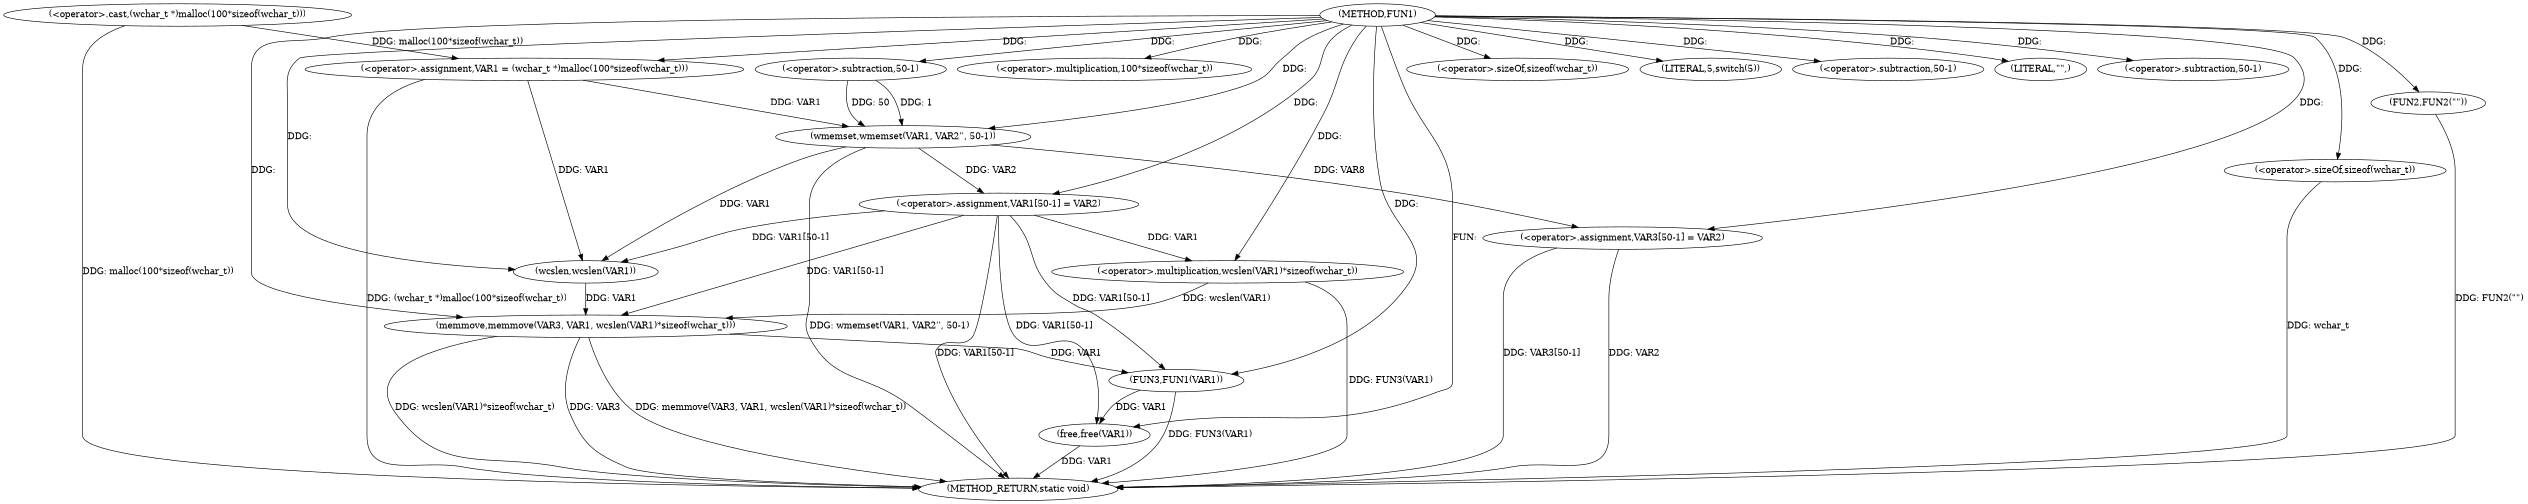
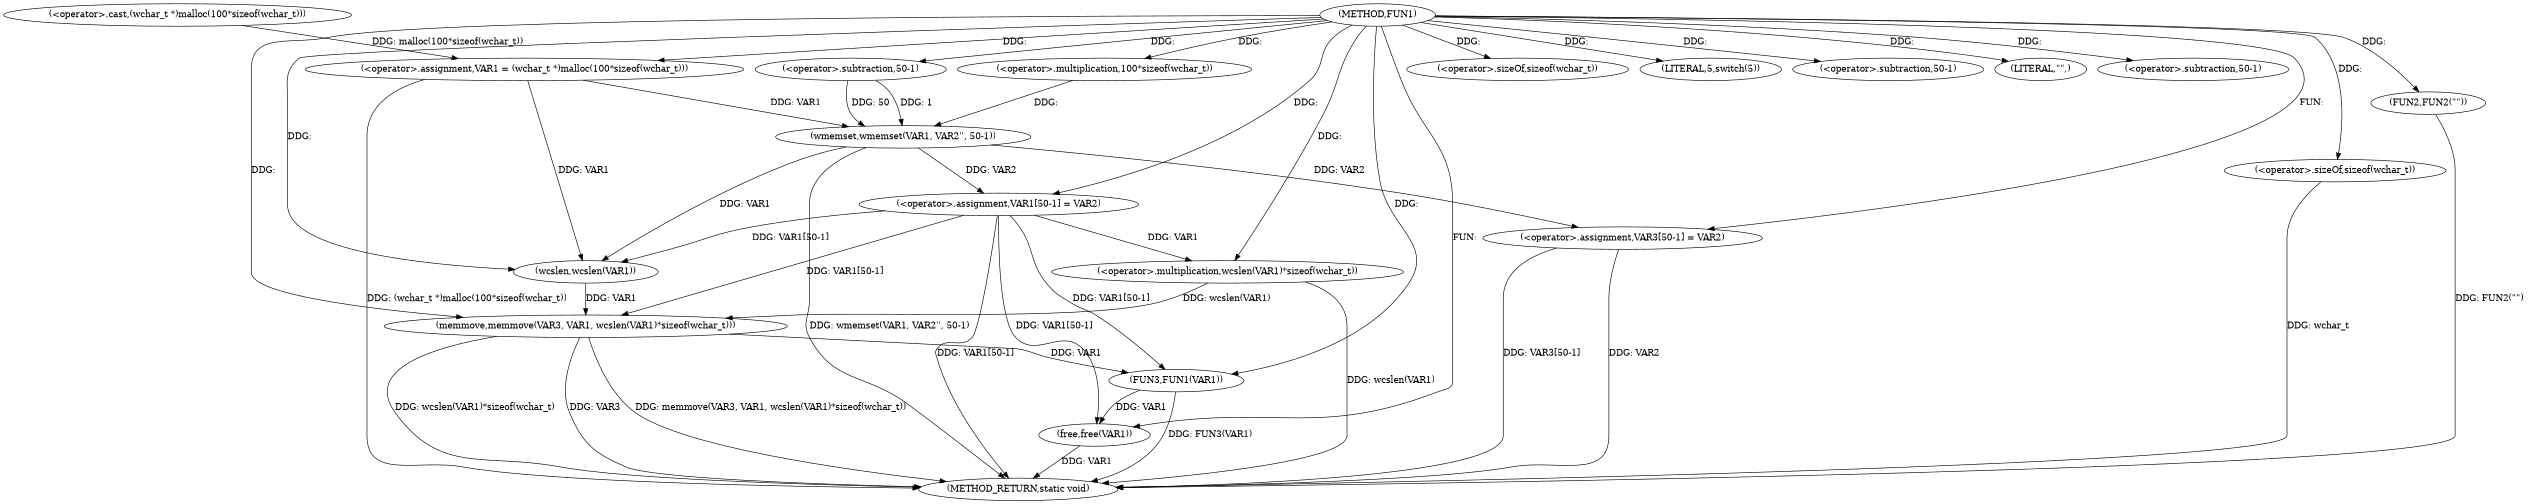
  digraph {
    n1 [label="(METHOD,FUN1)"]
    n2 [label="(<operator>.assignment,VAR1 = (wchar_t *)malloc(100*sizeof(wchar_t)))"]
    n3 [label="(<operator>.multiplication,100*sizeof(wchar_t))"]
    n4 [label="(<operator>.sizeOf,sizeof(wchar_t))"]
    n5 [label="(LITERAL,5,switch(5))"]
    n6 [label="(FUN2,FUN2(\"\"))"]
    n7 [label="(wmemset,wmemset(VAR1, VAR2'', 50-1))"]
    n8 [label="(<operator>.subtraction,50-1)"]
    n9 [label="(<operator>.assignment,VAR1[50-1] = VAR2)"]
    n10 [label="(<operator>.subtraction,50-1)"]
    n11 [label="(LITERAL,\"\",)"]
    n12 [label="(memmove,memmove(VAR3, VAR1, wcslen(VAR1)*sizeof(wchar_t)))"]
    n13 [label="(<operator>.multiplication,wcslen(VAR1)*sizeof(wchar_t))"]
    n14 [label="(wcslen,wcslen(VAR1))"]
    n15 [label="(<operator>.sizeOf,sizeof(wchar_t))"]
    n16 [label="(<operator>.assignment,VAR3[50-1] = VAR2)"]
    n17 [label="(<operator>.subtraction,50-1)"]
    n18 [label="(FUN3,FUN1(VAR1))"]
    n19 [label="(free,free(VAR1))"]
    n20 [label="(METHOD_RETURN,static void)"]
    n21 [label="(<operator>.cast,(wchar_t *)malloc(100*sizeof(wchar_t)))"]
    n1 -> n2 [label="DDG: "]
    n1 -> n3 [label="DDG: "]
    n1 -> n4 [label="DDG: "]
    n1 -> n5 [label="DDG: "]
    n1 -> n6 [label="DDG: "]
-   n1 -> n7 [label="DDG: "]
+   n3 -> n7 [label="DDG: "]
    n1 -> n8 [label="DDG: "]
    n1 -> n9 [label="DDG: "]
    n1 -> n10 [label="DDG: "]
    n1 -> n11 [label="DDG: "]
    n1 -> n12 [label="DDG: "]
    n1 -> n13 [label="DDG: "]
    n1 -> n14 [label="DDG: "]
    n1 -> n15 [label="DDG: "]
-   n1 -> n16 [label="DDG: "]
+   n1 -> n16 [label="FUN: "]
    n1 -> n17 [label="DDG: "]
    n1 -> n18 [label="DDG: "]
    n1 -> n19 [label="FUN: "]
    n2 -> n7 [label="DDG: VAR1"]
    n2 -> n14 [label="DDG: VAR1"]
    n2 -> n20 [label="DDG: (wchar_t *)malloc(100*sizeof(wchar_t))"]
    n6 -> n20 [label="DDG: FUN2(\"\")"]
    n7 -> n9 [label="DDG: VAR2"]
    n7 -> n14 [label="DDG: VAR1"]
-   n7 -> n16 [label="DDG: VAR8"]
+   n7 -> n16 [label="DDG: VAR2"]
    n7 -> n20 [label="DDG: wmemset(VAR1, VAR2'', 50-1)"]
    n8 -> n7 [label="DDG: 50"]
    n8 -> n7 [label="DDG: 1"]
    n9 -> n12 [label="DDG: VAR1[50-1]"]
    n9 -> n13 [label="DDG: VAR1"]
    n9 -> n14 [label="DDG: VAR1[50-1]"]
    n9 -> n18 [label="DDG: VAR1[50-1]"]
    n9 -> n19 [label="DDG: VAR1[50-1]"]
    n9 -> n20 [label="DDG: VAR1[50-1]"]
    n12 -> n18 [label="DDG: VAR1"]
    n12 -> n20 [label="DDG: wcslen(VAR1)*sizeof(wchar_t)"]
    n12 -> n20 [label="DDG: VAR3"]
    n12 -> n20 [label="DDG: memmove(VAR3, VAR1, wcslen(VAR1)*sizeof(wchar_t))"]
    n13 -> n12 [label="DDG: wcslen(VAR1)"]
-   n13 -> n20 [label="DDG: FUN3(VAR1)"]
+   n13 -> n20 [label="DDG: wcslen(VAR1)"]
    n14 -> n12 [label="DDG: VAR1"]
    n15 -> n20 [label="DDG: wchar_t"]
    n16 -> n20 [label="DDG: VAR2"]
    n16 -> n20 [label="DDG: VAR3[50-1]"]
    n18 -> n19 [label="DDG: VAR1"]
    n18 -> n20 [label="DDG: FUN3(VAR1)"]
    n19 -> n20 [label="DDG: VAR1"]
    n21 -> n2 [label="DDG: malloc(100*sizeof(wchar_t))"]
-   n21 -> n20 [label="DDG: malloc(100*sizeof(wchar_t))"]
  }
